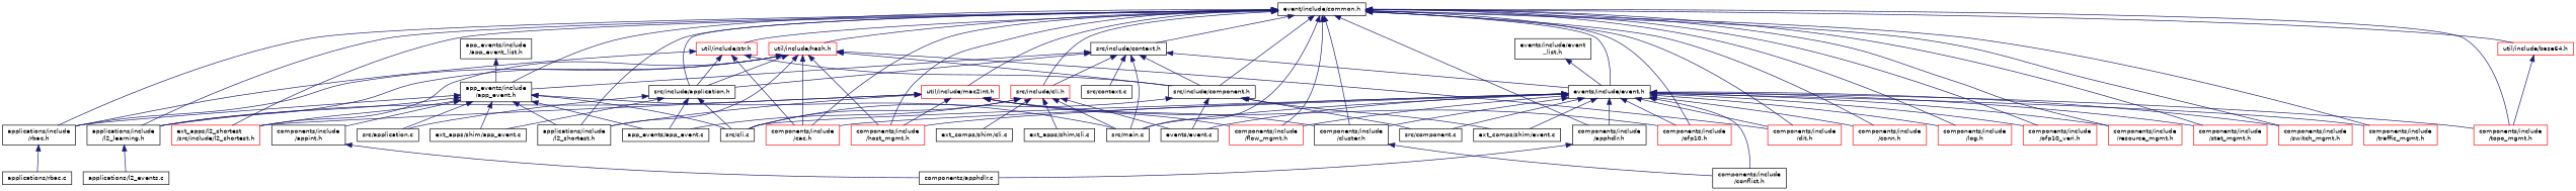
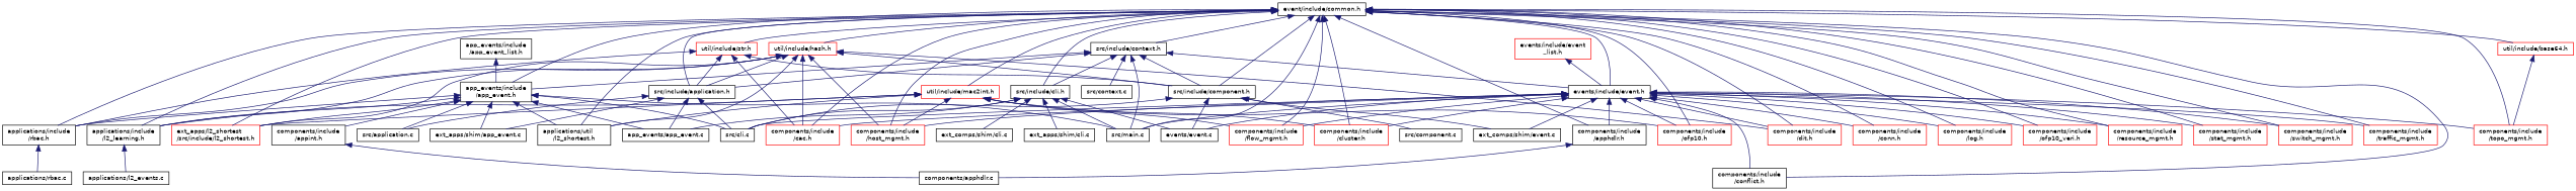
  digraph {
    node [color=black fillcolor=white fontname=Helvetica fontsize=10 shape=record style=filled]
    edge [color=midnightblue dir=back fontname=Helvetica fontsize=10 labelfontname=Helvetica labelfontsize=10 style=solid]
    n1 [height=0.2 label="event/include/common.h" width=0.4]
    n2 [height=0.2 label="app_events/include\l/app_event.h" width=0.4]
    n3 [height=0.2 label="applications/include\l/l2_learning.h" width=0.4]
-   n4 [height=0.2 label="applications/include\l/l2_shortest.h" width=0.4]
+   n4 [height=0.2 label="applications/util\l/l2_shortest.h" width=0.4]
    n5 [height=0.2 label="applications/include\l/rbac.h" width=0.4]
    n6 [color=red height=0.2 label="ext_apps/l2_shortest\l/src/include/l2_shortest.h" width=0.4]
    n7 [height=0.2 label="src/main.c" width=0.4]
    n8 [height=0.2 label="src/include/context.h" width=0.4]
    n9 [height=0.2 label="src/include/application.h" width=0.4]
-   n10 [color=red height=0.2 label="src/include/cli.h" width=0.4]
+   n10 [height=0.2 label="src/include/cli.h" width=0.4]
    n11 [height=0.2 label="events/include/event.h" width=0.4]
    n12 [height=0.2 label="components/include\l/apphdlr.h" width=0.4]
    n13 [color=red height=0.2 label="components/include\l/cac.h" width=0.4]
-   n14 [height=0.2 label="components/include\l/cluster.h" width=0.4]
+   n14 [color=red height=0.2 label="components/include\l/cluster.h" width=0.4]
    n15 [height=0.2 label="components/include\l/conflict.h" width=0.4]
    n16 [color=red height=0.2 label="components/include\l/conn.h" width=0.4]
    n17 [color=red height=0.2 label="components/include\l/dit.h" width=0.4]
    n18 [color=red height=0.2 label="components/include\l/flow_mgmt.h" width=0.4]
    n19 [color=red height=0.2 label="components/include\l/host_mgmt.h" width=0.4]
    n20 [color=red height=0.2 label="components/include\l/log.h" width=0.4]
    n21 [color=red height=0.2 label="components/include\l/ofp10.h" width=0.4]
    n22 [color=red height=0.2 label="components/include\l/ofp10_veri.h" width=0.4]
    n23 [color=red height=0.2 label="components/include\l/resource_mgmt.h" width=0.4]
    n24 [color=red height=0.2 label="components/include\l/stat_mgmt.h" width=0.4]
    n25 [color=red height=0.2 label="components/include\l/switch_mgmt.h" width=0.4]
    n26 [color=red height=0.2 label="components/include\l/topo_mgmt.h" width=0.4]
    n27 [color=red height=0.2 label="components/include\l/traffic_mgmt.h" width=0.4]
    n28 [height=0.2 label="src/include/component.h" width=0.4]
    n29 [color=red height=0.2 label="util/include/base64.h" width=0.4]
    n30 [color=red height=0.2 label="util/include/hash.h" width=0.4]
    n31 [color=red height=0.2 label="util/include/mac2int.h" width=0.4]
    n32 [color=red height=0.2 label="util/include/str.h" width=0.4]
    n33 [height=0.2 label="app_events/include\l/app_event_list.h" width=0.4]
-   n34 [height=0.2 label="events/include/event\l_list.h" width=0.4]
+   n34 [color=red height=0.2 label="events/include/event\l_list.h" width=0.4]
    n35 [height=0.2 label="app_events/app_event.c" width=0.4]
    n36 [height=0.2 label="components/include\l/appint.h" width=0.4]
    n37 [height=0.2 label="ext_apps/shim/app_event.c" width=0.4]
    n38 [height=0.2 label="src/application.c" width=0.4]
    n39 [height=0.2 label="src/cli.c" width=0.4]
    n40 [height=0.2 label="applications/l2_events.c" width=0.4]
    n41 [height=0.2 label="applications/rbac.c" width=0.4]
    n42 [height=0.2 label="src/context.c" width=0.4]
    n43 [height=0.2 label="events/event.c" width=0.4]
    n44 [height=0.2 label="ext_apps/shim/cli.c" width=0.4]
    n45 [height=0.2 label="ext_comps/shim/cli.c" width=0.4]
    n46 [height=0.2 label="ext_comps/shim/event.c" width=0.4]
    n47 [height=0.2 label="src/component.c" width=0.4]
    n48 [height=0.2 label="components/apphdlr.c" width=0.4]
    n1 -> n2
    n1 -> n3
    n1 -> n4
    n1 -> n5
    n1 -> n6
    n1 -> n7
    n1 -> n8
    n1 -> n9
    n1 -> n10
    n1 -> n11
    n1 -> n12
    n1 -> n13
    n1 -> n14
-   n14 -> n15
+   n1 -> n15
    n1 -> n16
    n1 -> n17
    n1 -> n18
    n1 -> n19
    n1 -> n20
    n1 -> n21
    n1 -> n22
    n1 -> n23
    n1 -> n24
    n1 -> n25
    n1 -> n26
    n1 -> n27
    n1 -> n28
    n1 -> n29
    n1 -> n30
    n1 -> n31
    n1 -> n32
    n2 -> n3
    n2 -> n4
    n2 -> n5
    n2 -> n6
    n2 -> n7
    n2 -> n35
    n2 -> n36
    n2 -> n37
    n2 -> n38
    n2 -> n39
    n3 -> n40
    n5 -> n41
    n8 -> n2
    n8 -> n7
    n8 -> n9
    n8 -> n10
    n8 -> n11
    n8 -> n28
    n8 -> n42
    n9 -> n35
    n9 -> n37
    n9 -> n38
    n9 -> n39
    n10 -> n7
    n10 -> n35
    n10 -> n39
    n10 -> n43
    n10 -> n44
    n10 -> n45
    n11 -> n7
    n11 -> n12
    n11 -> n13
    n11 -> n14
    n11 -> n15
    n11 -> n16
    n11 -> n17
    n11 -> n18
    n11 -> n19
    n11 -> n20
    n11 -> n21
    n11 -> n22
    n11 -> n23
    n11 -> n24
    n11 -> n25
    n11 -> n26
    n11 -> n27
    n11 -> n39
    n11 -> n43
    n11 -> n46
-   n11 -> n47
    n12 -> n48
    n28 -> n39
    n28 -> n43
    n28 -> n46
    n28 -> n47
    n29 -> n26
    n30 -> n3
    n30 -> n4
    n30 -> n5
    n30 -> n6
    n30 -> n9
    n30 -> n13
    n30 -> n17
    n30 -> n19
    n30 -> n28
    n31 -> n3
    n31 -> n4
    n31 -> n6
    n31 -> n14
    n31 -> n18
    n31 -> n19
    n31 -> n21
    n32 -> n5
    n32 -> n9
    n32 -> n13
    n32 -> n28
    n33 -> n2
    n34 -> n11
    n36 -> n48
  }
